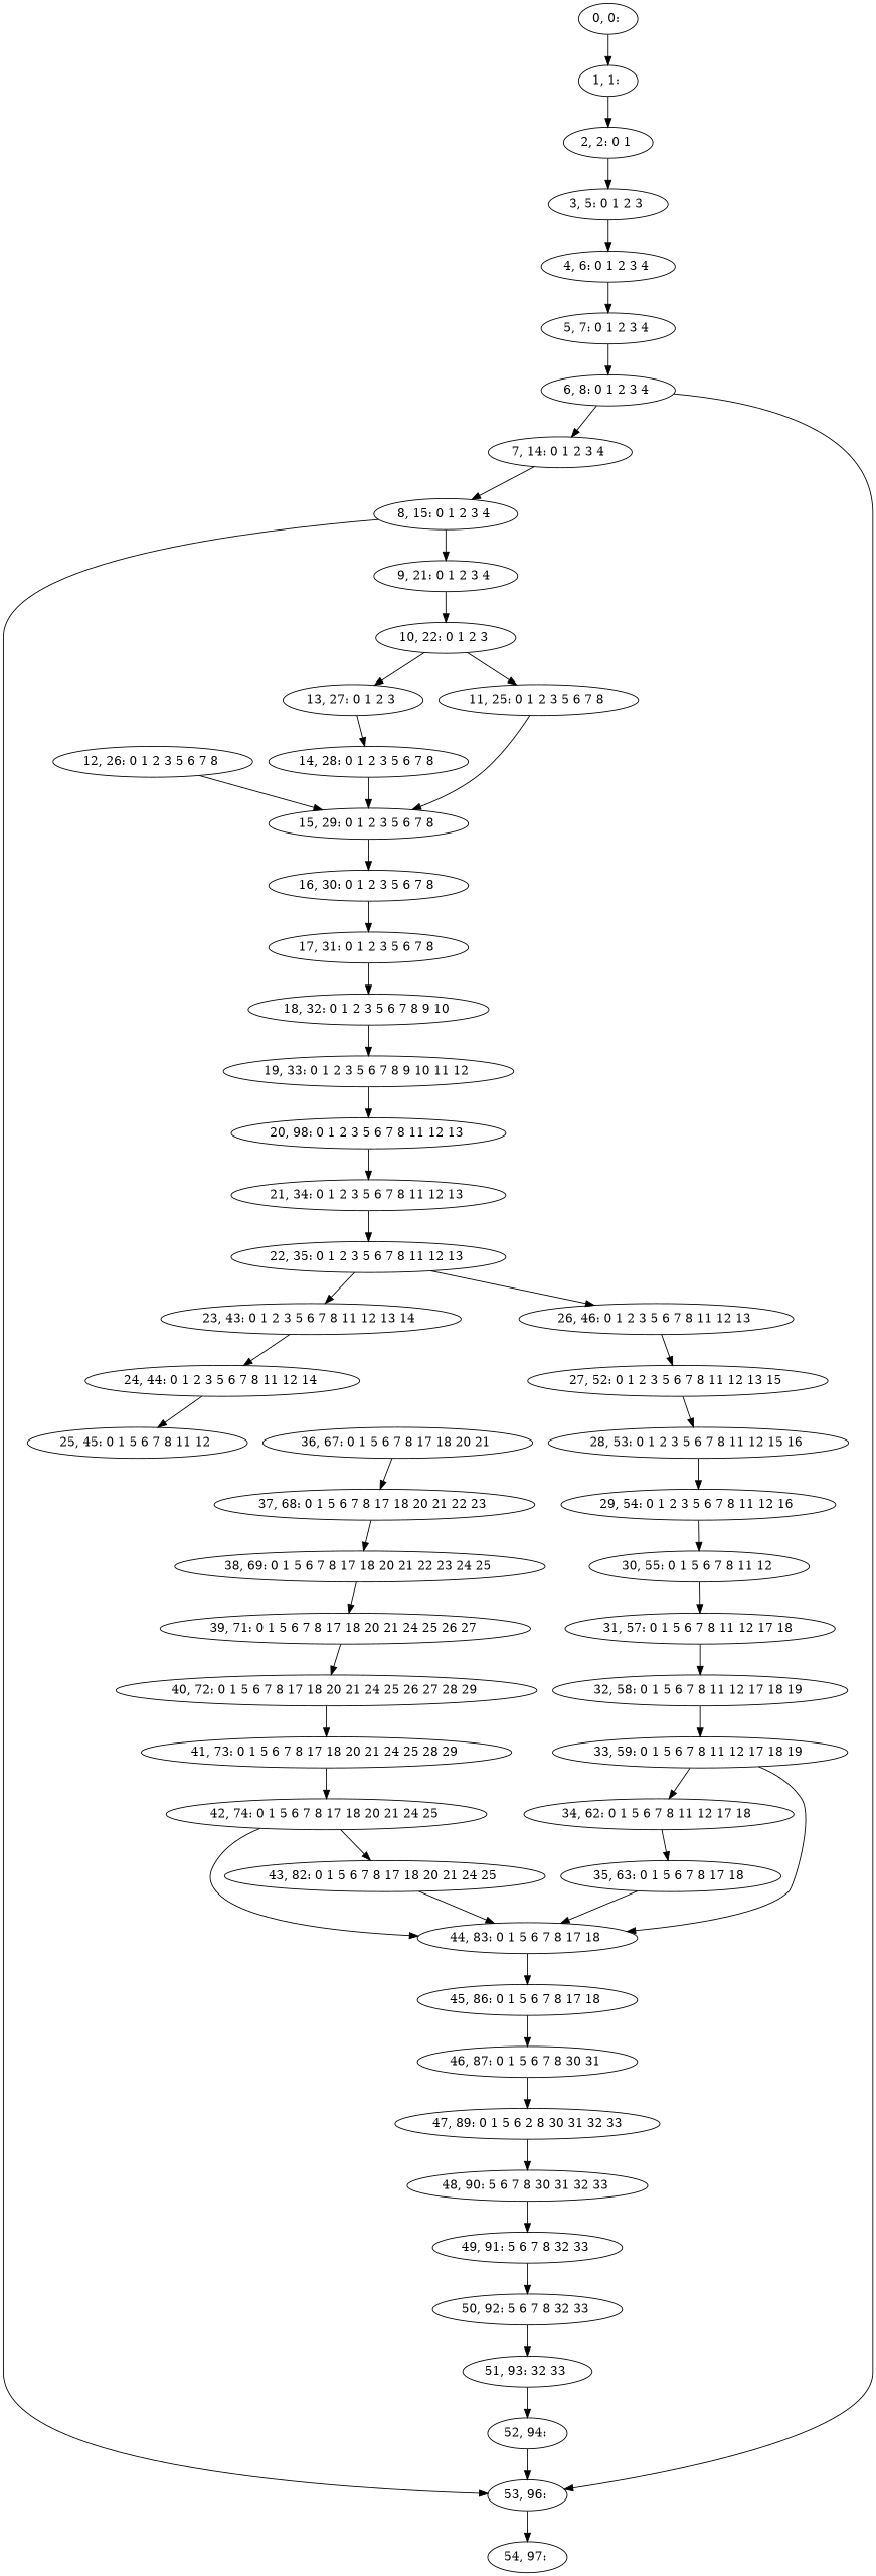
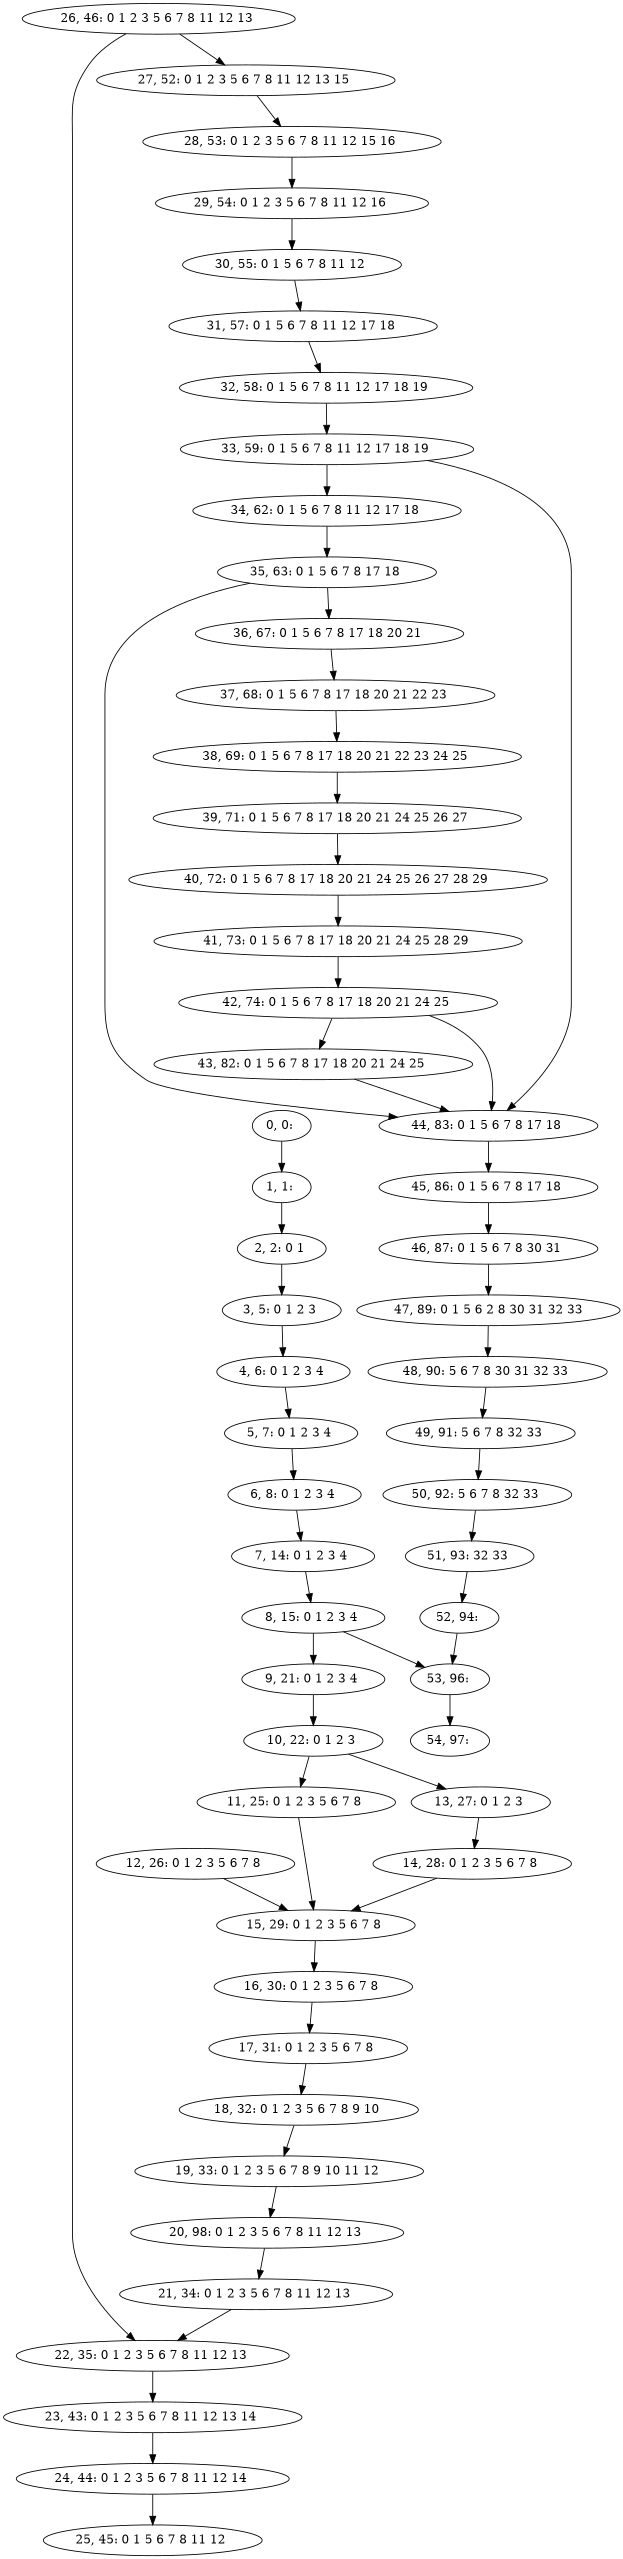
  digraph {
    n1 [label="0, 0: "]
    n2 [label="1, 1: "]
    n3 [label="2, 2: 0 1 "]
    n4 [label="3, 5: 0 1 2 3 "]
    n5 [label="4, 6: 0 1 2 3 4 "]
    n6 [label="5, 7: 0 1 2 3 4 "]
    n7 [label="6, 8: 0 1 2 3 4 "]
    n8 [label="7, 14: 0 1 2 3 4 "]
    n9 [label="53, 96: "]
    n10 [label="8, 15: 0 1 2 3 4 "]
    n11 [label="54, 97: "]
    n12 [label="9, 21: 0 1 2 3 4 "]
    n13 [label="10, 22: 0 1 2 3 "]
    n14 [label="11, 25: 0 1 2 3 5 6 7 8 "]
    n15 [label="13, 27: 0 1 2 3 "]
    n16 [label="15, 29: 0 1 2 3 5 6 7 8 "]
    n17 [label="14, 28: 0 1 2 3 5 6 7 8 "]
    n18 [label="12, 26: 0 1 2 3 5 6 7 8 "]
    n19 [label="16, 30: 0 1 2 3 5 6 7 8 "]
    n20 [label="17, 31: 0 1 2 3 5 6 7 8 "]
    n21 [label="18, 32: 0 1 2 3 5 6 7 8 9 10 "]
    n22 [label="19, 33: 0 1 2 3 5 6 7 8 9 10 11 12 "]
    n23 [label="20, 98: 0 1 2 3 5 6 7 8 11 12 13 "]
    n24 [label="21, 34: 0 1 2 3 5 6 7 8 11 12 13 "]
    n25 [label="22, 35: 0 1 2 3 5 6 7 8 11 12 13 "]
    n26 [label="23, 43: 0 1 2 3 5 6 7 8 11 12 13 14 "]
    n27 [label="26, 46: 0 1 2 3 5 6 7 8 11 12 13 "]
    n28 [label="24, 44: 0 1 2 3 5 6 7 8 11 12 14 "]
    n29 [label="27, 52: 0 1 2 3 5 6 7 8 11 12 13 15 "]
    n30 [label="25, 45: 0 1 5 6 7 8 11 12 "]
    n31 [label="30, 55: 0 1 5 6 7 8 11 12 "]
    n32 [label="31, 57: 0 1 5 6 7 8 11 12 17 18 "]
    n33 [label="28, 53: 0 1 2 3 5 6 7 8 11 12 15 16 "]
    n34 [label="29, 54: 0 1 2 3 5 6 7 8 11 12 16 "]
    n35 [label="32, 58: 0 1 5 6 7 8 11 12 17 18 19 "]
    n36 [label="33, 59: 0 1 5 6 7 8 11 12 17 18 19 "]
    n37 [label="34, 62: 0 1 5 6 7 8 11 12 17 18 "]
    n38 [label="44, 83: 0 1 5 6 7 8 17 18 "]
    n39 [label="35, 63: 0 1 5 6 7 8 17 18 "]
    n40 [label="45, 86: 0 1 5 6 7 8 17 18 "]
    n41 [label="36, 67: 0 1 5 6 7 8 17 18 20 21 "]
    n42 [label="37, 68: 0 1 5 6 7 8 17 18 20 21 22 23 "]
    n43 [label="38, 69: 0 1 5 6 7 8 17 18 20 21 22 23 24 25 "]
    n44 [label="39, 71: 0 1 5 6 7 8 17 18 20 21 24 25 26 27 "]
    n45 [label="40, 72: 0 1 5 6 7 8 17 18 20 21 24 25 26 27 28 29 "]
    n46 [label="41, 73: 0 1 5 6 7 8 17 18 20 21 24 25 28 29 "]
    n47 [label="42, 74: 0 1 5 6 7 8 17 18 20 21 24 25 "]
    n48 [label="43, 82: 0 1 5 6 7 8 17 18 20 21 24 25 "]
    n49 [label="46, 87: 0 1 5 6 7 8 30 31 "]
    n50 [label="47, 89: 0 1 5 6 2 8 30 31 32 33"]
    n51 [label="48, 90: 5 6 7 8 30 31 32 33 "]
    n52 [label="49, 91: 5 6 7 8 32 33 "]
    n53 [label="50, 92: 5 6 7 8 32 33 "]
    n54 [label="51, 93: 32 33 "]
    n55 [label="52, 94: "]
    n1 -> n2
    n2 -> n3
    n3 -> n4
    n4 -> n5
    n5 -> n6
    n6 -> n7
    n7 -> n8
-   n7 -> n9
    n8 -> n10
    n9 -> n11
    n10 -> n9
    n10 -> n12
    n12 -> n13
    n13 -> n14
    n13 -> n15
    n14 -> n16
    n15 -> n17
    n16 -> n19
    n17 -> n16
    n18 -> n16
    n19 -> n20
    n20 -> n21
    n21 -> n22
    n22 -> n23
    n23 -> n24
    n24 -> n25
    n25 -> n26
-   n25 -> n27
+   n27 -> n25
    n26 -> n28
    n27 -> n29
    n28 -> n30
    n29 -> n33
    n31 -> n32
    n32 -> n35
    n33 -> n34
    n34 -> n31
    n35 -> n36
    n36 -> n37
    n36 -> n38
    n37 -> n39
    n38 -> n40
    n39 -> n38
+   n39 -> n41
    n40 -> n49
    n41 -> n42
    n42 -> n43
    n43 -> n44
    n44 -> n45
    n45 -> n46
    n46 -> n47
    n47 -> n38
    n47 -> n48
    n48 -> n38
    n49 -> n50
    n50 -> n51
    n51 -> n52
    n52 -> n53
    n53 -> n54
    n54 -> n55
    n55 -> n9
  }
